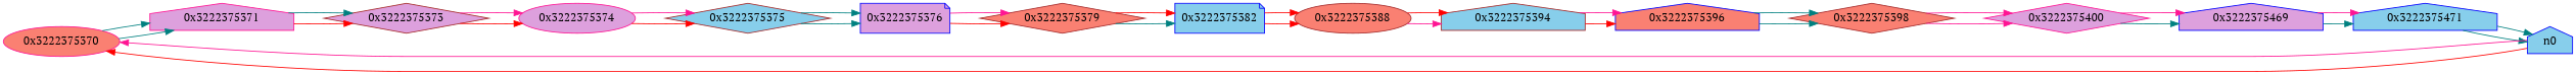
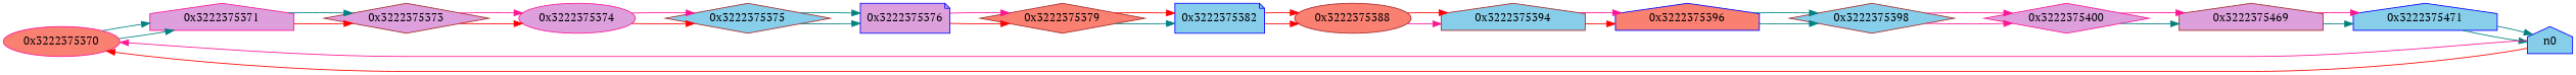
  digraph {
    fontname="PT Serif"
    rankdir=LR
    node [color=brown fillcolor=plum fontname="PT Serif" shape=house style=filled]
    edge [color=teal fontname="PT Serif"]
    n1 [color=deeppink fillcolor=salmon label="0x3222375370" shape=ellipse]
    n2 [color=deeppink label="0x3222375371"]
    n3 [label="0x3222375373" shape=diamond]
    n4 [color=deeppink label="0x3222375374" shape=ellipse]
    n5 [fillcolor=skyblue label="0x3222375375" shape=diamond]
    n6 [color=blue label="0x3222375376" shape=note]
    n7 [fillcolor=salmon label="0x3222375379" shape=diamond]
    n8 [color=blue fillcolor=skyblue label="0x3222375382" shape=note]
    n9 [fillcolor=salmon label="0x3222375388" shape=ellipse]
    n10 [fillcolor=skyblue label="0x3222375394"]
    n11 [color=blue fillcolor=salmon label="0x3222375396"]
-   n12 [fillcolor=salmon label="0x3222375398" shape=diamond]
+   n12 [fillcolor=skyblue label="0x3222375398" shape=diamond]
    n13 [color=deeppink label="0x3222375400" shape=diamond]
-   n14 [color=blue label="0x3222375469"]
+   n14 [label="0x3222375469"]
    n15 [color=blue fillcolor=skyblue label="0x3222375471"]
    n0 [color=blue fillcolor=skyblue]
    n1 -> n2
    n1 -> n2
    n2 -> n3 [color=red]
    n2 -> n3
    n3 -> n4 [color=red]
    n3 -> n4 [color=deeppink]
    n4 -> n5 [color=red]
    n4 -> n5 [color=deeppink]
    n5 -> n6
    n5 -> n6
    n6 -> n7 [color=red]
    n6 -> n7 [color=deeppink]
    n7 -> n8
    n7 -> n8 [color=red]
    n8 -> n9 [color=red]
    n8 -> n9 [color=red]
    n9 -> n10 [color=deeppink]
    n9 -> n10 [color=red]
    n10 -> n11 [color=red]
    n10 -> n11 [color=deeppink]
    n11 -> n12
    n11 -> n12
    n12 -> n13 [color=deeppink]
    n12 -> n13 [color=deeppink]
    n13 -> n14
    n13 -> n14 [color=deeppink]
    n14 -> n15
    n14 -> n15 [color=deeppink]
    n15 -> n0
    n15 -> n0
    n0 -> n1 [color=red]
    n0 -> n1 [color=deeppink]
  }
